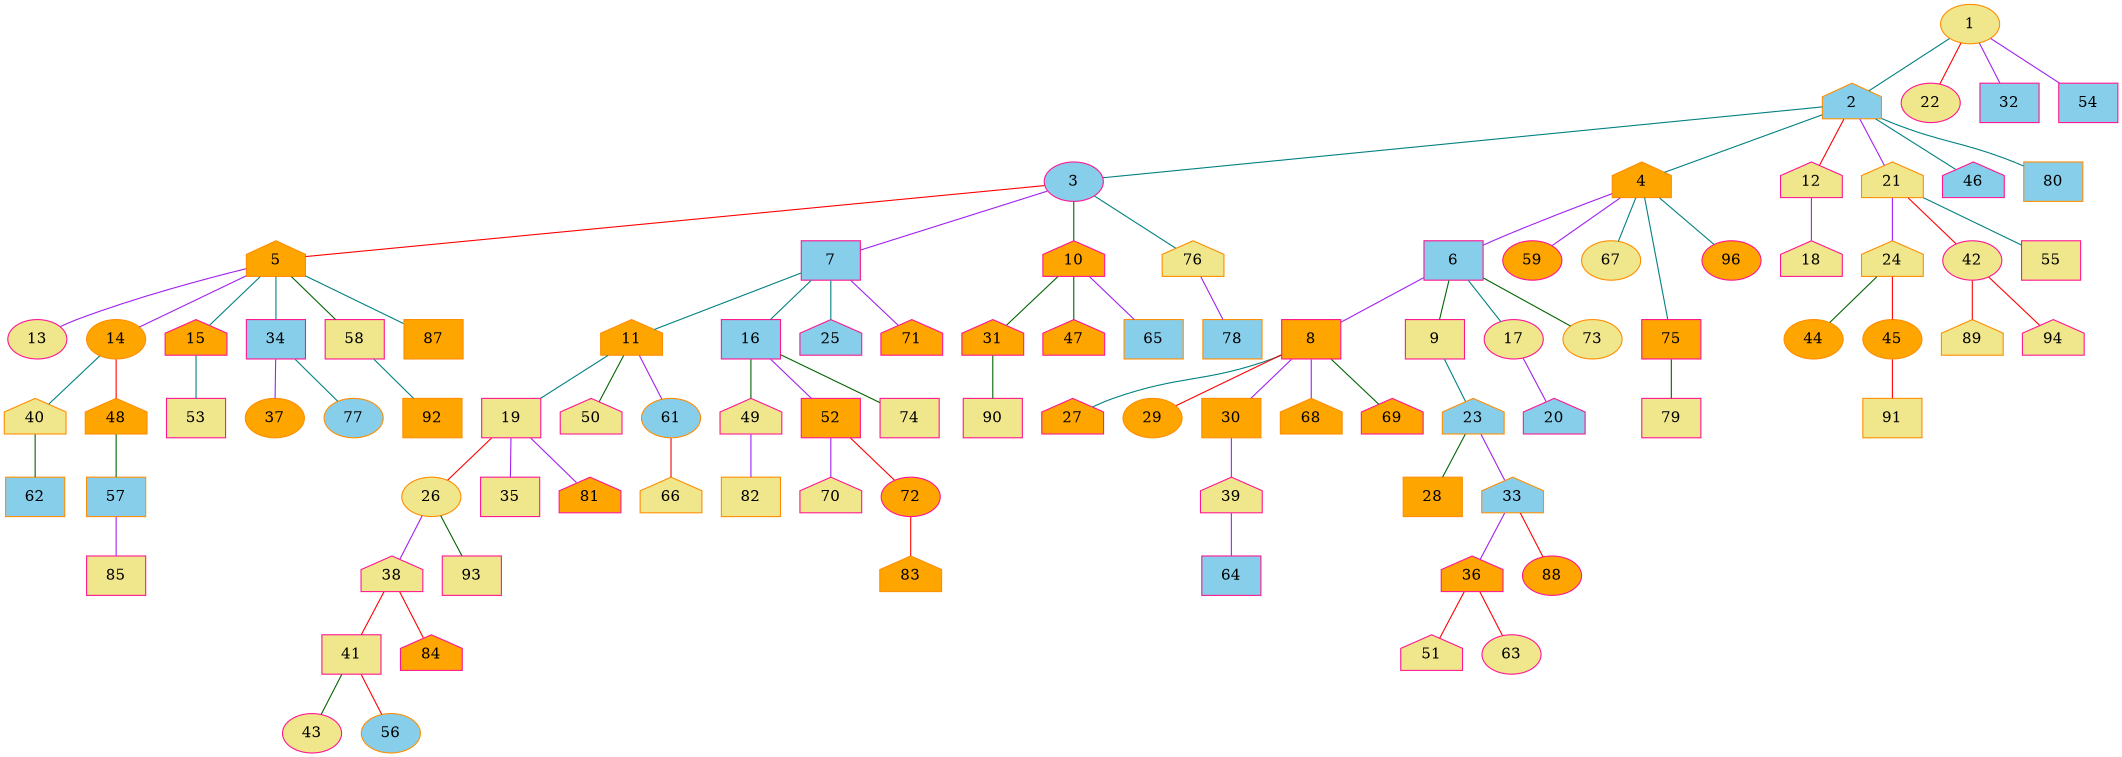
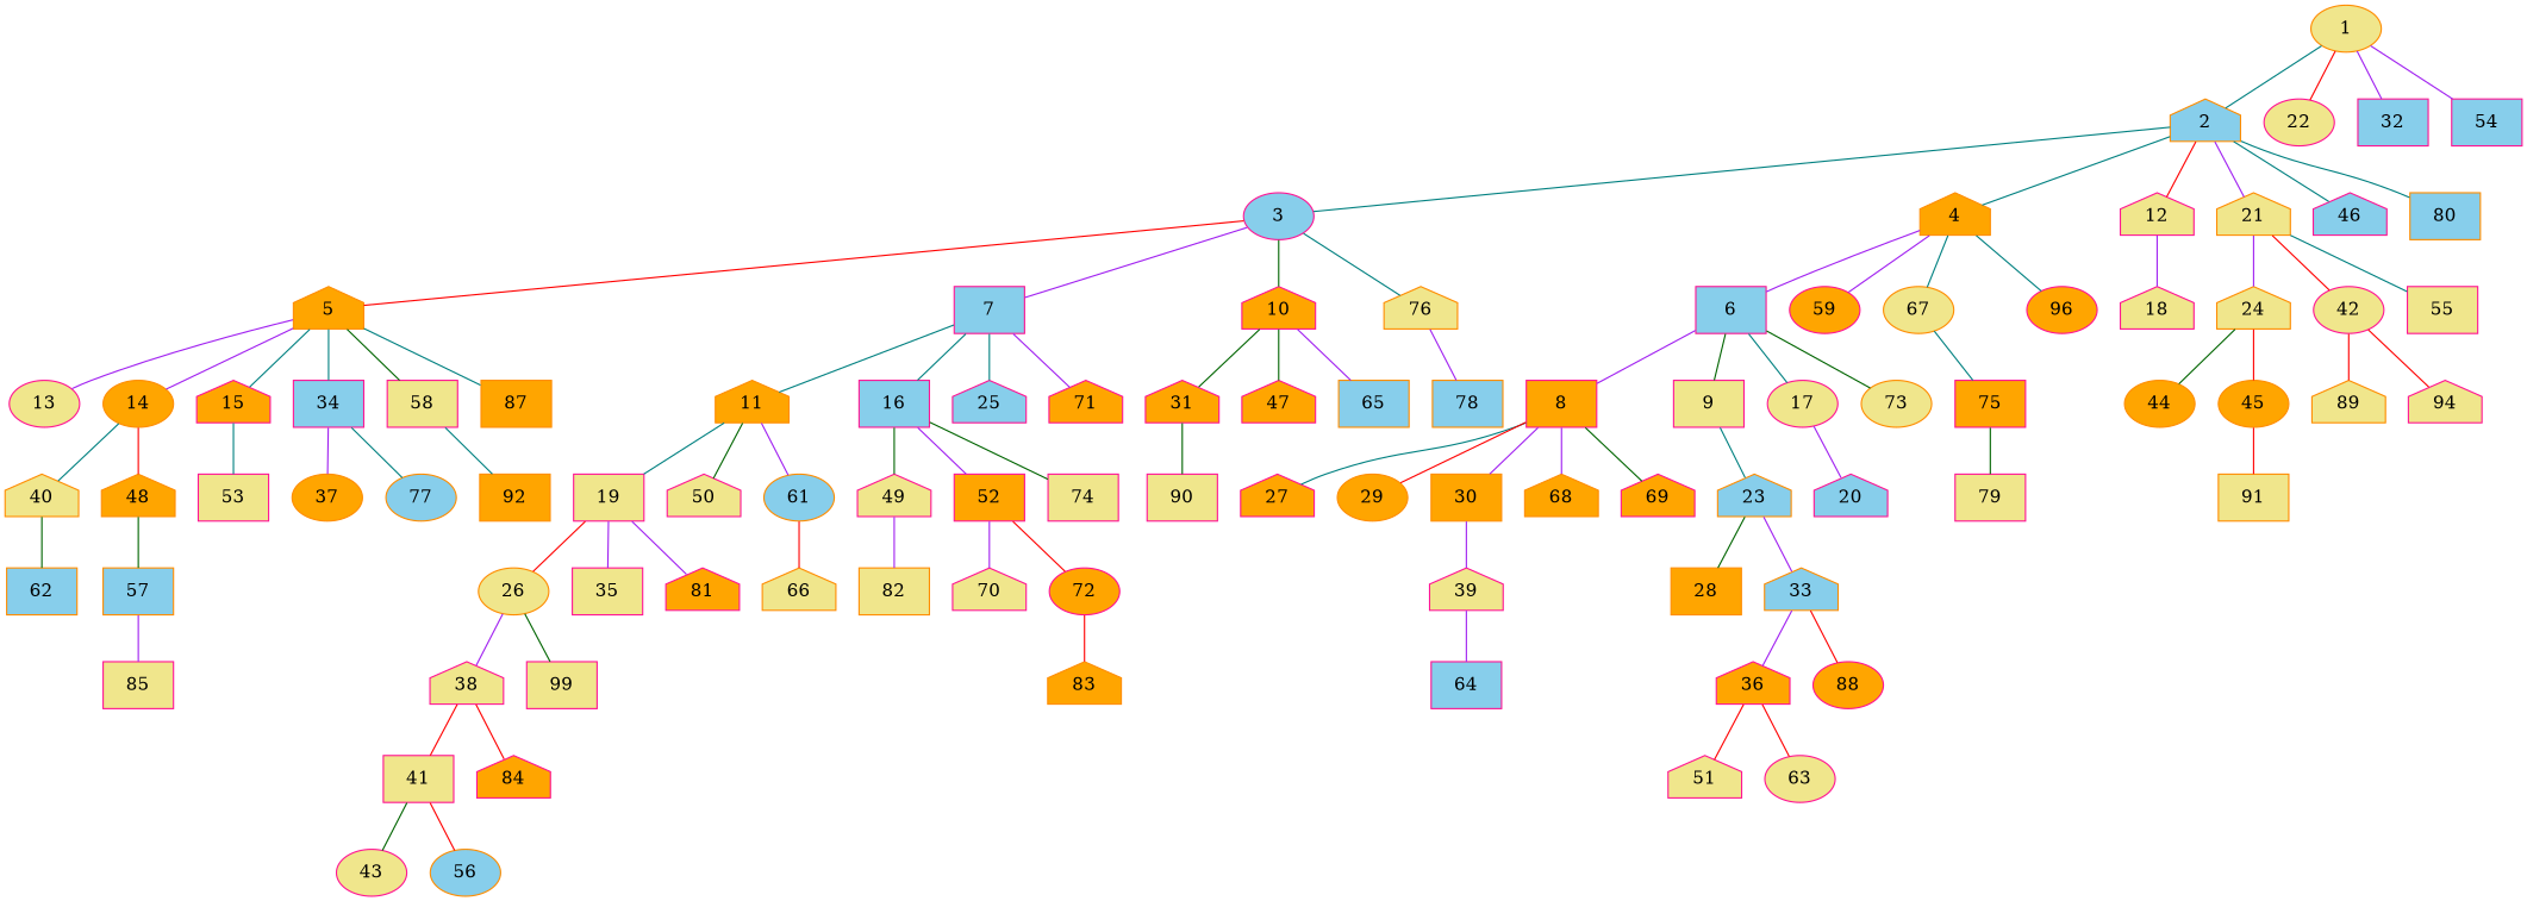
  graph {
    node [color=deeppink fillcolor=khaki shape=house style=filled]
    edge [color=purple]
    1 [color=darkorange shape=ellipse]
    2 [color=darkorange fillcolor=skyblue]
    22 [shape=ellipse]
    32 [fillcolor=skyblue shape=box]
    54 [fillcolor=skyblue shape=box]
    3 [fillcolor=skyblue shape=ellipse]
    4 [color=darkorange fillcolor=orange]
    12
    21 [color=darkorange]
    46 [fillcolor=skyblue]
    80 [color=darkorange fillcolor=skyblue shape=box]
    5 [color=darkorange fillcolor=orange]
    7 [fillcolor=skyblue shape=box]
    10 [fillcolor=orange]
    76 [color=darkorange]
    6 [fillcolor=skyblue shape=box]
    59 [fillcolor=orange shape=ellipse]
    67 [color=darkorange shape=ellipse]
    75 [fillcolor=orange shape=box]
    n20 [fillcolor=orange label=96 shape=ellipse]
    18
    24 [color=darkorange]
    42 [shape=ellipse]
    55 [shape=box]
    13 [shape=ellipse]
    14 [color=darkorange fillcolor=orange shape=ellipse]
    15 [fillcolor=orange]
    34 [fillcolor=skyblue shape=box]
    58 [shape=box]
    87 [color=darkorange fillcolor=orange shape=box]
    11 [color=darkorange fillcolor=orange]
    16 [fillcolor=skyblue shape=box]
    25 [fillcolor=skyblue]
    71 [fillcolor=orange]
    31 [fillcolor=orange]
    47 [fillcolor=orange]
    65 [color=darkorange fillcolor=skyblue shape=box]
    78 [color=darkorange fillcolor=skyblue shape=box]
    8 [fillcolor=orange shape=box]
    9 [shape=box]
    17 [shape=ellipse]
    73 [color=darkorange shape=ellipse]
    79 [shape=box]
    40 [color=darkorange]
    48 [color=darkorange fillcolor=orange]
    53 [shape=box]
    37 [color=darkorange fillcolor=orange shape=ellipse]
    77 [color=darkorange fillcolor=skyblue shape=ellipse]
    92 [color=darkorange fillcolor=orange shape=box]
    27 [fillcolor=orange]
    29 [color=darkorange fillcolor=orange shape=ellipse]
    30 [color=darkorange fillcolor=orange shape=box]
    68 [color=darkorange fillcolor=orange]
    69 [fillcolor=orange]
    23 [color=darkorange fillcolor=skyblue]
    20 [fillcolor=skyblue]
    19 [shape=box]
    50
    61 [color=darkorange fillcolor=skyblue shape=ellipse]
    49
    52 [fillcolor=orange shape=box]
    74 [shape=box]
    39
    28 [color=darkorange fillcolor=orange shape=box]
    33 [color=darkorange fillcolor=skyblue]
    90 [shape=box]
    26 [color=darkorange shape=ellipse]
    35 [shape=box]
    81 [fillcolor=orange]
    66 [color=darkorange]
    62 [color=darkorange fillcolor=skyblue shape=box]
    57 [color=darkorange fillcolor=skyblue shape=box]
    82 [color=darkorange shape=box]
    70
    72 [fillcolor=orange shape=ellipse]
    38
-   93 [shape=box]
+   93 [shape=box label=99]
    44 [color=darkorange fillcolor=orange shape=ellipse]
    45 [color=darkorange fillcolor=orange shape=ellipse]
    89 [color=darkorange]
    94
    36 [fillcolor=orange]
    88 [fillcolor=orange shape=ellipse]
    91 [color=darkorange shape=box]
    41 [shape=box]
    84 [fillcolor=orange]
    64 [fillcolor=skyblue shape=box]
    51
    63 [shape=ellipse]
    43 [shape=ellipse]
    56 [color=darkorange fillcolor=skyblue shape=ellipse]
    85 [shape=box]
    83 [color=darkorange fillcolor=orange]
    1 -- 2 [color=teal]
    1 -- 22 [color=red]
    1 -- 32
    1 -- 54
    2 -- 3 [color=teal]
    2 -- 4 [color=teal]
    2 -- 12 [color=red]
    2 -- 21
    2 -- 46 [color=teal]
    2 -- 80 [color=teal]
    3 -- 5 [color=red]
    3 -- 7
    3 -- 10 [color=darkgreen]
    3 -- 76 [color=teal]
    4 -- 6
    4 -- 59
    4 -- 67 [color=teal]
-   4 -- 75 [color=teal]
+   67 -- 75 [color=teal]
    4 -- n20 [color=teal]
    12 -- 18
    21 -- 24
    21 -- 42 [color=red]
    21 -- 55 [color=teal]
    5 -- 13
    5 -- 14
    5 -- 15 [color=teal]
    5 -- 34 [color=teal]
    5 -- 58 [color=darkgreen]
    5 -- 87 [color=teal]
    7 -- 11 [color=teal]
    7 -- 16 [color=teal]
    7 -- 25 [color=teal]
    7 -- 71
    10 -- 31 [color=darkgreen]
    10 -- 47 [color=darkgreen]
    10 -- 65
    76 -- 78
    6 -- 8
    6 -- 9 [color=darkgreen]
    6 -- 17 [color=teal]
    6 -- 73 [color=darkgreen]
    75 -- 79 [color=darkgreen]
    24 -- 44 [color=darkgreen]
    24 -- 45 [color=red]
    42 -- 89 [color=red]
    42 -- 94 [color=red]
    14 -- 40 [color=teal]
    14 -- 48 [color=red]
    15 -- 53 [color=teal]
    34 -- 37
    34 -- 77 [color=teal]
    58 -- 92 [color=teal]
    11 -- 19 [color=teal]
    11 -- 50 [color=darkgreen]
    11 -- 61
    16 -- 49 [color=darkgreen]
    16 -- 52
    16 -- 74 [color=darkgreen]
    31 -- 90 [color=darkgreen]
    8 -- 27 [color=teal]
    8 -- 29 [color=red]
    8 -- 30
    8 -- 68
    8 -- 69 [color=darkgreen]
    9 -- 23 [color=teal]
    17 -- 20
    40 -- 62 [color=darkgreen]
    48 -- 57 [color=darkgreen]
    30 -- 39
    23 -- 28 [color=darkgreen]
    23 -- 33
    19 -- 26 [color=red]
    19 -- 35
    19 -- 81
    61 -- 66 [color=red]
    49 -- 82
    52 -- 70
    52 -- 72 [color=red]
    39 -- 64
    33 -- 36
    33 -- 88 [color=red]
    26 -- 38
    26 -- 93 [color=darkgreen]
    57 -- 85
    72 -- 83 [color=red]
    38 -- 41 [color=red]
    38 -- 84 [color=red]
    45 -- 91 [color=red]
    36 -- 51 [color=red]
    36 -- 63 [color=red]
    41 -- 43 [color=darkgreen]
    41 -- 56 [color=red]
  }
